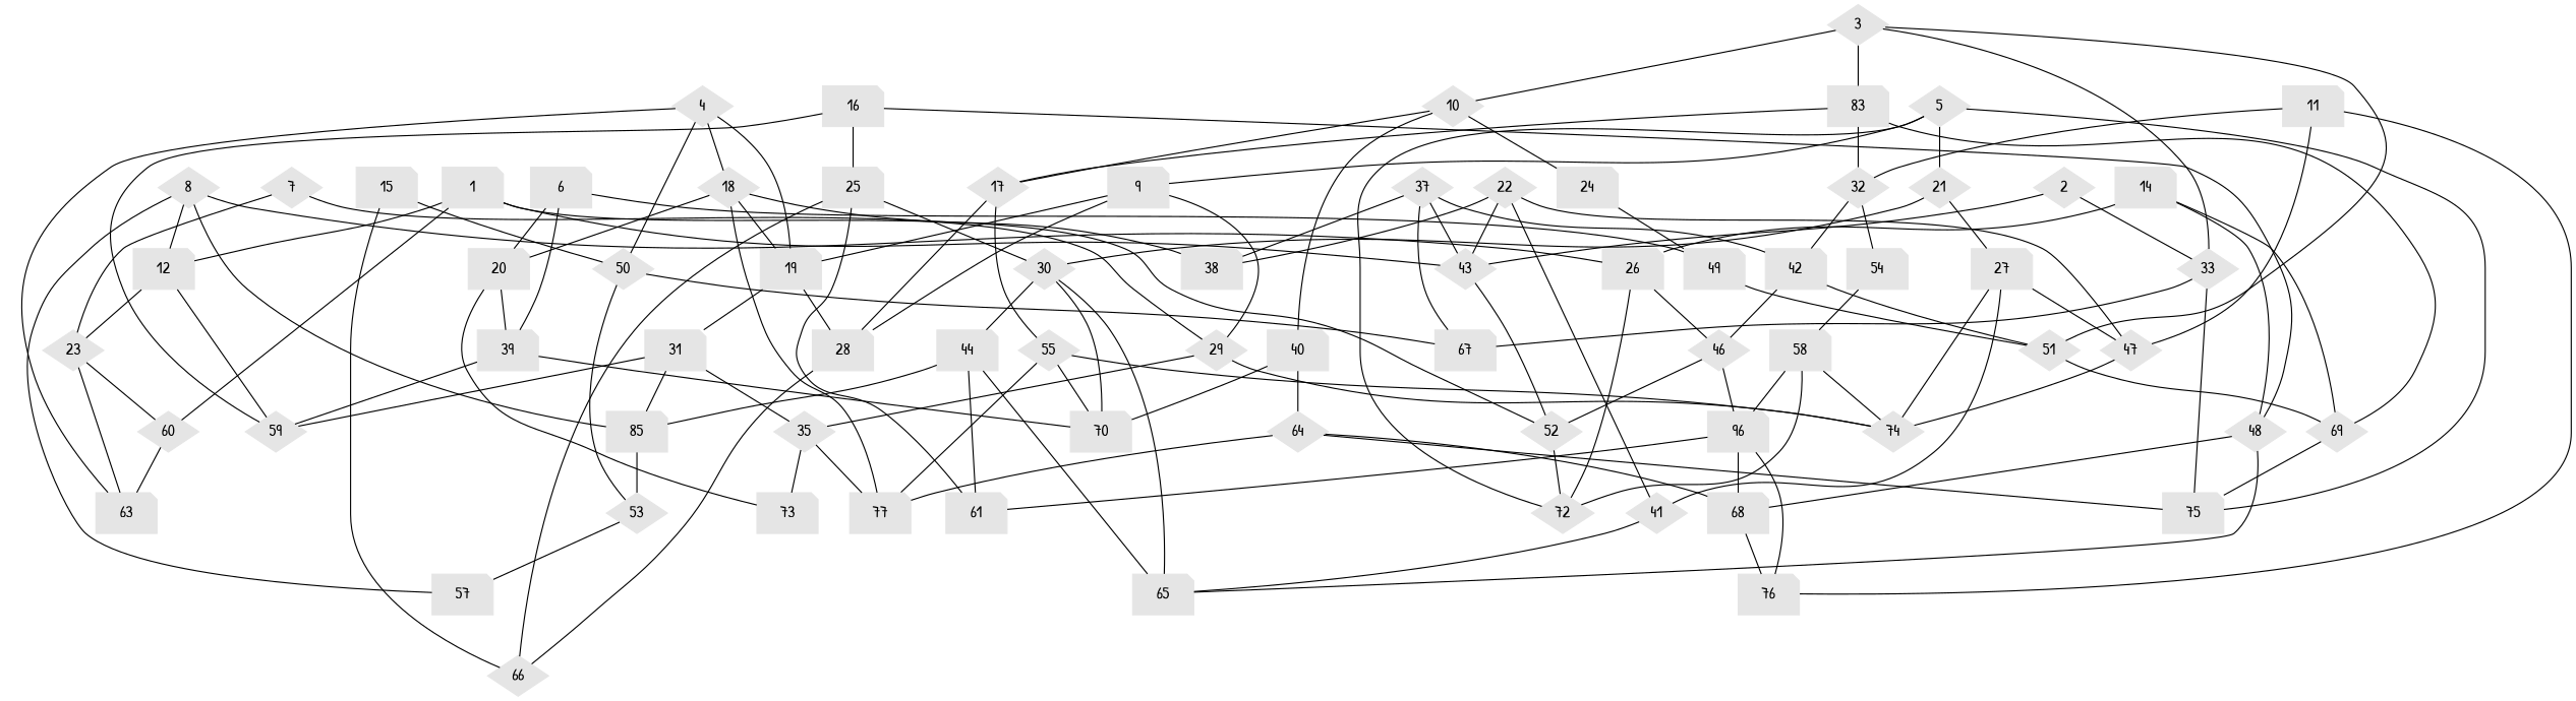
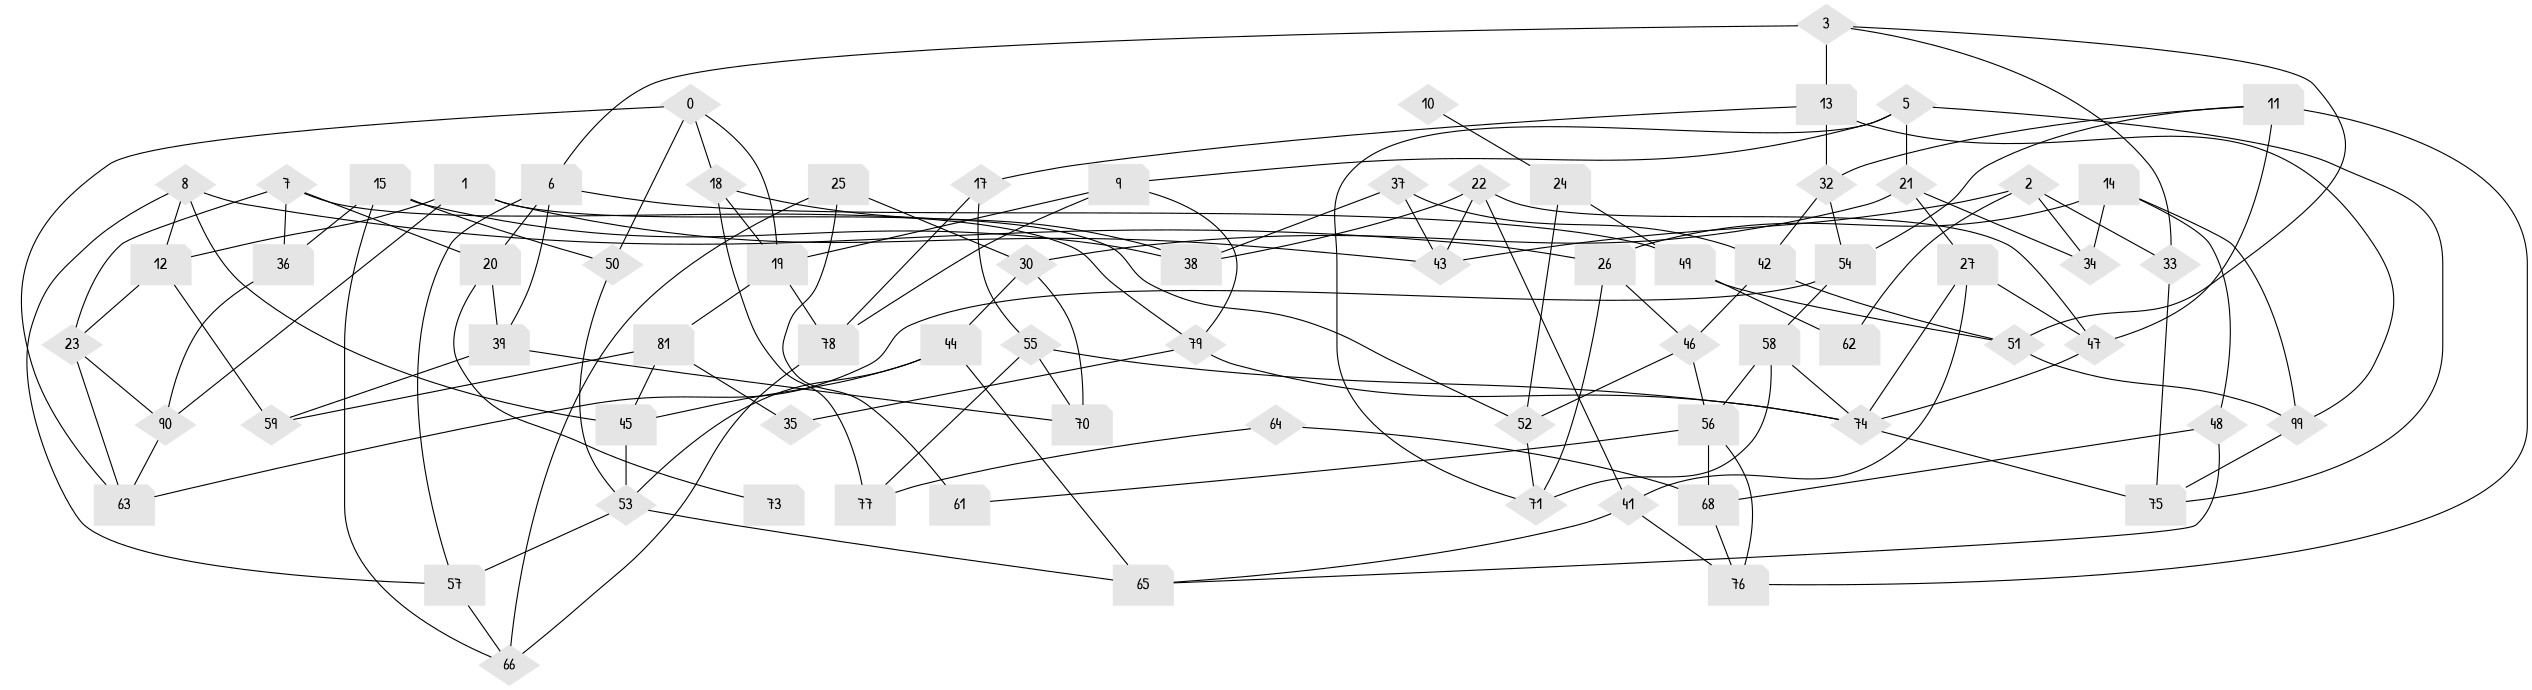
  graph {
    fontname="Patrick Hand"
    node [color=gray90 fontname="Patrick Hand" shape=note style=filled]
    edge [fontname="Patrick Hand"]
    1
    12
    43 [shape=diamond]
    52 [shape=diamond]
-   60 [shape=diamond]
+   60 [shape=diamond label=90]
    23 [shape=diamond]
    59 [shape=diamond]
-   71 [shape=diamond label=72]
+   71 [shape=diamond]
    63
    2 [shape=diamond]
    33 [shape=diamond]
+   34 [shape=diamond]
+   62
    75
-   67
    3 [shape=diamond]
    10 [shape=diamond]
-   13 [label=83]
+   13
    51 [shape=diamond]
    24
    17 [shape=diamond]
-   40
    32 [shape=diamond]
-   69 [shape=diamond]
-   4 [shape=diamond]
+   69 [shape=diamond label=99]
+   4 [shape=diamond label=0]
    18 [shape=diamond]
    50 [shape=diamond]
    19
    38
    n30 [label=77]
    49
    53 [shape=diamond]
    5 [shape=diamond]
    9
    21 [shape=diamond]
-   29 [shape=diamond]
-   28
+   29 [shape=diamond label=79]
+   28 [label=78]
    27
    30 [shape=diamond]
    6
    20
    39
    57
    73
    70
    66 [shape=diamond]
    7 [shape=diamond]
+   36
    74 [shape=diamond]
    35 [shape=diamond]
    8 [shape=diamond]
    26
-   45 [label=85]
+   45
    46 [shape=diamond]
-   31
+   31 [label=81]
    55 [shape=diamond]
    64 [shape=diamond]
    11
    47 [shape=diamond]
    54
    76
    42
    58
    14
    48 [shape=diamond]
    65
    68
    15
-   16
    25
    61
    41 [shape=diamond]
    44
    22 [shape=diamond]
-   56 [label=96]
+   56
    37 [shape=diamond]
    1 -- 12
    1 -- 43
    1 -- 52
    1 -- 60
    12 -- 23
    12 -- 59
    52 -- 71
    60 -- 63
    23 -- 60
    23 -- 63
    2 -- 43
    2 -- 33
+   2 -- 34
+   2 -- 62
    33 -- 75
-   33 -- 67
    3 -- 33
-   3 -- 10
+   3 -- 6
    3 -- 13
    3 -- 51
    10 -- 24
-   10 -- 17
-   10 -- 40
    13 -- 17
    13 -- 32
    13 -- 69
    51 -- 69
-   43 -- 52
+   24 -- 52
    24 -- 49
    17 -- 28
    17 -- 55
-   40 -- 70
-   40 -- 64
    32 -- 54
    32 -- 42
    69 -- 75
    4 -- 63
    4 -- 18
    4 -- 50
    4 -- 19
    18 -- 19
    18 -- 38
    18 -- n30
-   50 -- 67
    50 -- 53
    19 -- 28
    19 -- 31
+   49 -- 62
    49 -- 51
    53 -- 57
-   30 -- 65
+   53 -- 65
    5 -- 71
    5 -- 75
    5 -- 9
    5 -- 21
    9 -- 19
    9 -- 29
    9 -- 28
+   21 -- 34
    21 -- 27
    21 -- 30
    29 -- 74
    29 -- 35
    28 -- 66
    27 -- 74
    27 -- 47
    27 -- 41
    30 -- 70
    30 -- 44
    6 -- 49
    6 -- 20
    6 -- 39
+   6 -- 57
    20 -- 39
    20 -- 73
    39 -- 59
    39 -- 70
+   57 -- 66
    7 -- 23
    7 -- 29
-   18 -- 20
-   35 -- n30
-   35 -- 73
+   7 -- 20
+   7 -- 36
+   36 -- 60
    8 -- 12
    8 -- 57
    8 -- 26
    8 -- 45
    26 -- 71
    26 -- 46
    45 -- 53
    46 -- 52
    46 -- 56
    31 -- 59
    31 -- 35
    31 -- 45
    55 -- n30
    55 -- 70
    55 -- 74
-   64 -- 75
+   74 -- 75
    64 -- n30
    64 -- 68
    11 -- 32
    11 -- 47
+   11 -- 54
    11 -- 76
    47 -- 74
+   54 -- 63
    54 -- 58
    42 -- 51
    42 -- 46
    58 -- 71
    58 -- 74
    58 -- 56
+   14 -- 34
    14 -- 69
    14 -- 26
    14 -- 48
    48 -- 65
    48 -- 68
    68 -- 76
    15 -- 50
+   15 -- 38
    15 -- 66
-   16 -- 59
-   16 -- 48
-   16 -- 25
+   15 -- 36
    25 -- 30
    25 -- 66
    25 -- 61
+   41 -- 76
    41 -- 65
    44 -- 45
    44 -- 65
-   44 -- 61
+   44 -- 53
    22 -- 43
    22 -- 38
    22 -- 47
    22 -- 41
    56 -- 76
    56 -- 68
    56 -- 61
    37 -- 43
-   37 -- 67
    37 -- 38
    37 -- 42
  }
